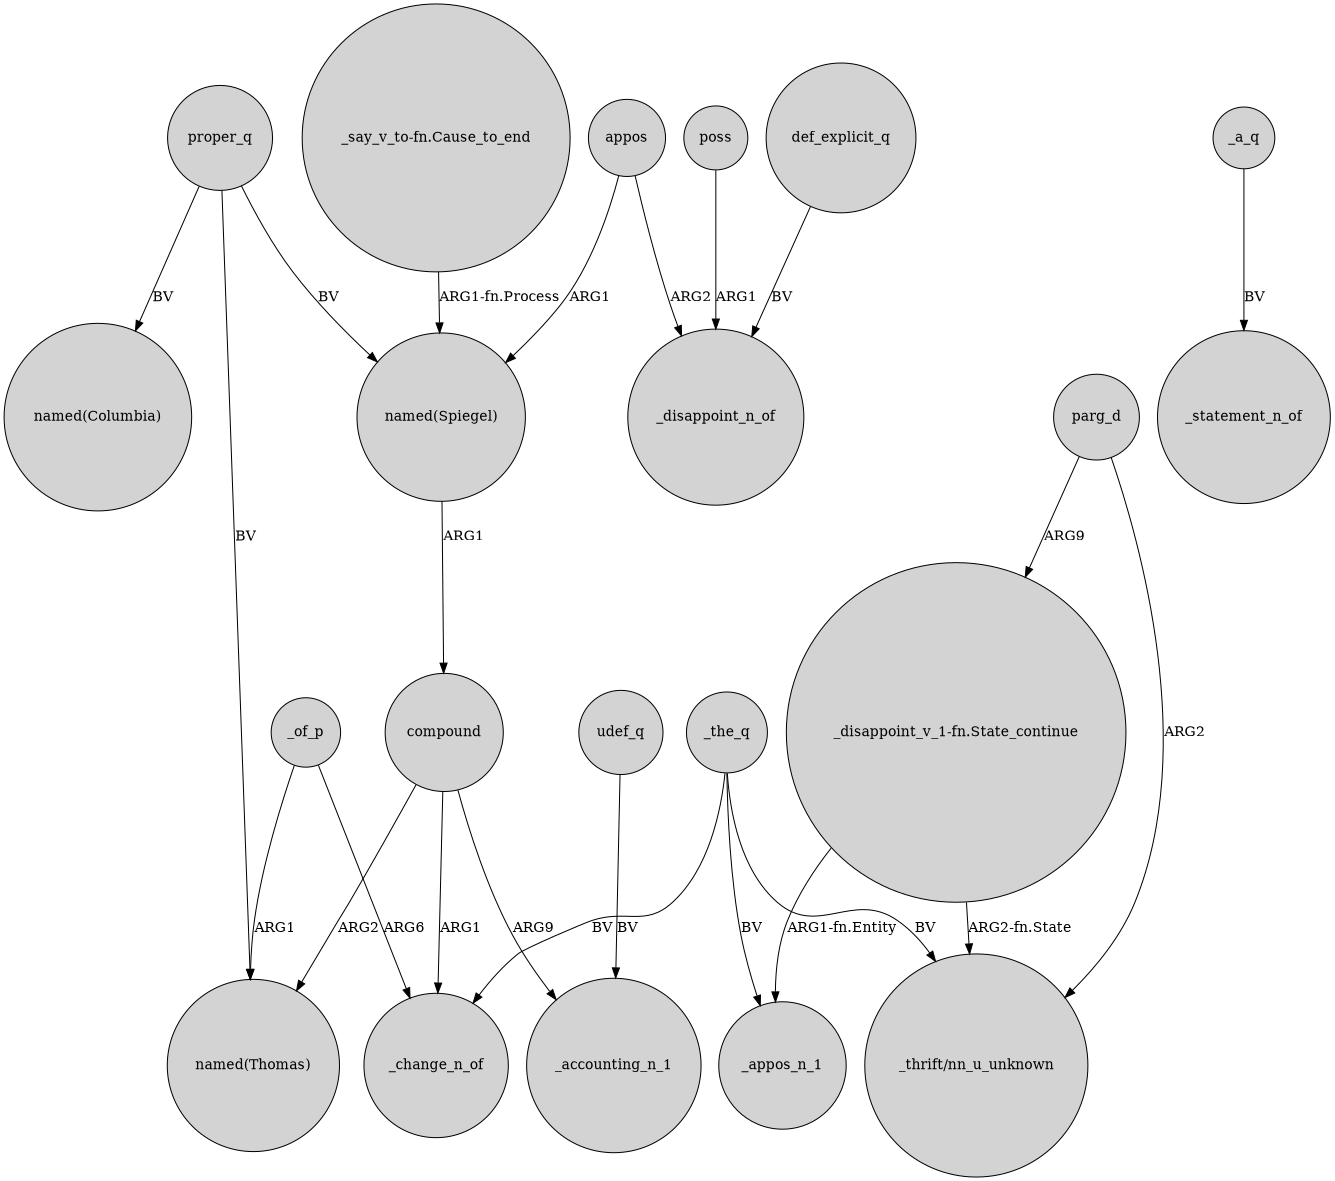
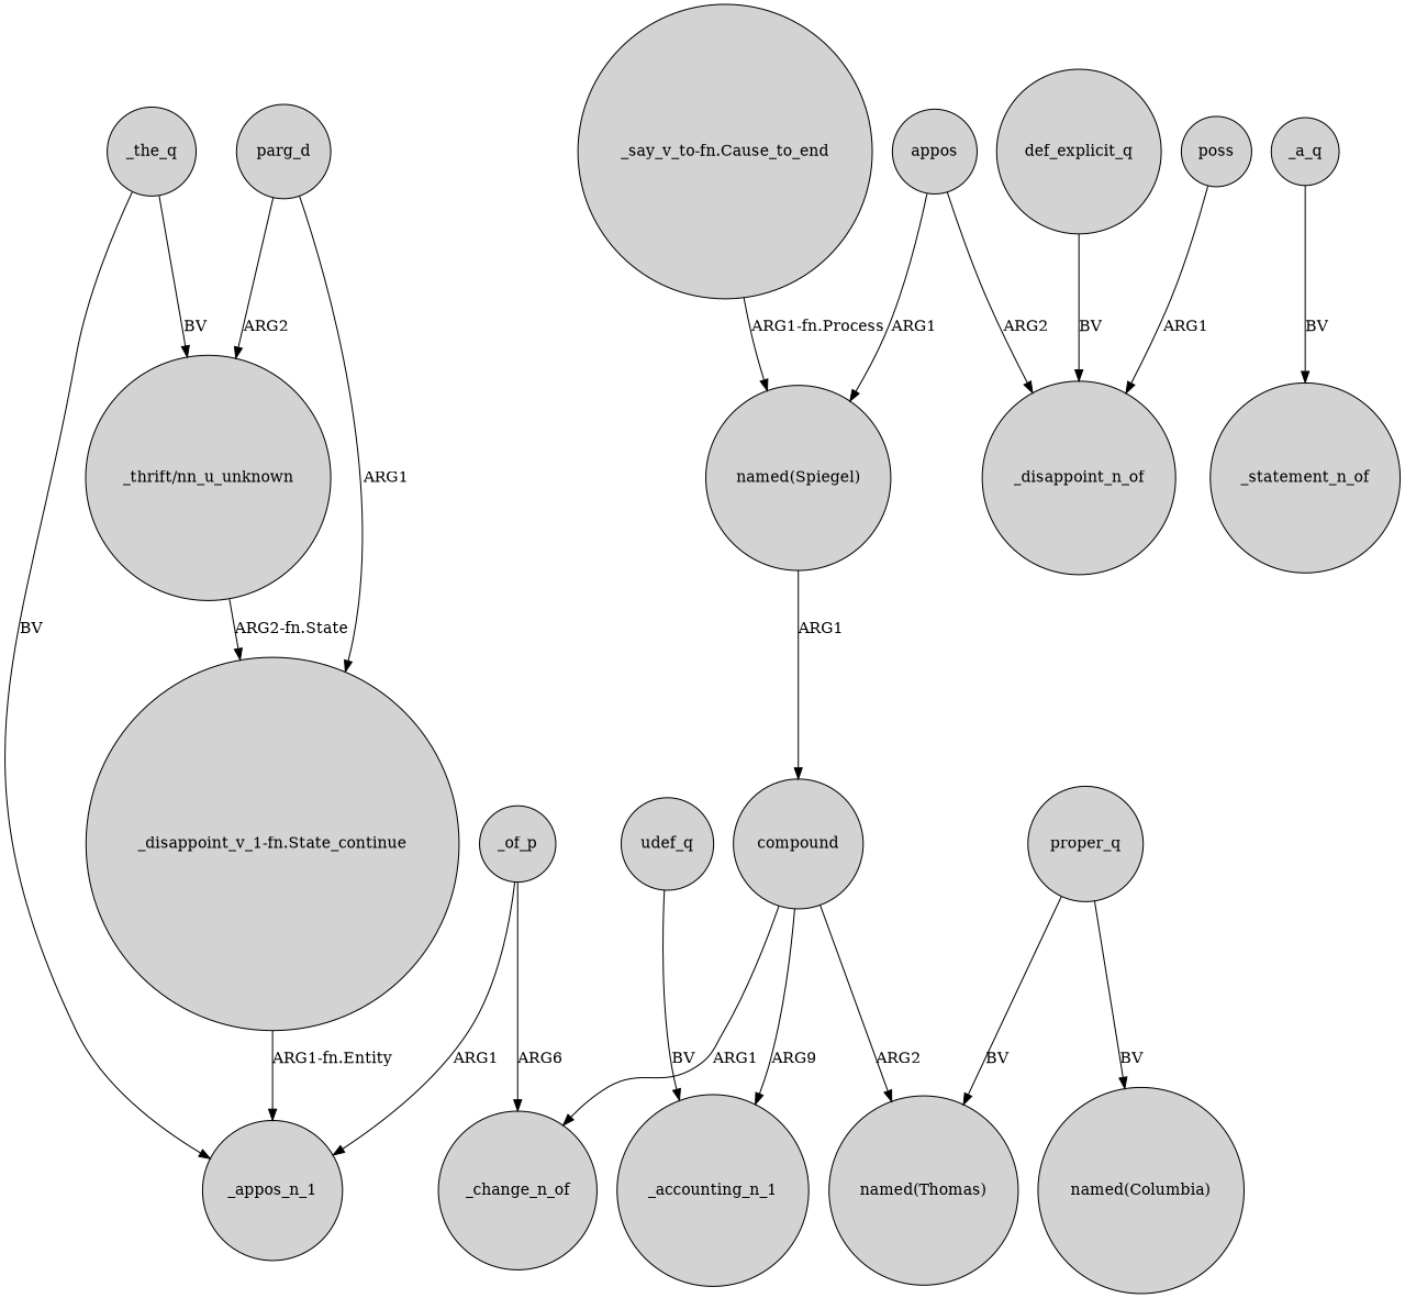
  digraph {
    node [shape=circle style=filled]
    n1 [label=_appos_n_1]
    _of_p
    _change_n_of
    "_disappoint_v_1-fn.State_continue"
    "_thrift/nn_u_unknown"
    proper_q
    "named(Spiegel)"
    "named(Thomas)"
    "named(Columbia)"
    compound
    appos
    n12 [label=_disappoint_n_of]
    "_say_v_to-fn.Cause_to_end"
    def_explicit_q
    poss
    _the_q
    parg_d
    _accounting_n_1
    udef_q
    _a_q
    _statement_n_of
-   _of_p -> "named(Thomas)" [label=ARG1]
+   _of_p -> n1 [label=ARG1]
    _of_p -> _change_n_of [label=ARG6]
    "_disappoint_v_1-fn.State_continue" -> n1 [label="ARG1-fn.Entity"]
-   "_disappoint_v_1-fn.State_continue" -> "_thrift/nn_u_unknown" [label="ARG2-fn.State"]
-   proper_q -> "named(Spiegel)" [label=BV]
+   "_thrift/nn_u_unknown" -> "_disappoint_v_1-fn.State_continue" [label="ARG2-fn.State"]
    proper_q -> "named(Thomas)" [label=BV]
    proper_q -> "named(Columbia)" [label=BV]
    "named(Spiegel)" -> compound [label=ARG1]
    compound -> _change_n_of [label=ARG1]
    compound -> "named(Thomas)" [label=ARG2]
    compound -> _accounting_n_1 [label=ARG9]
    appos -> "named(Spiegel)" [label=ARG1]
    appos -> n12 [label=ARG2]
    "_say_v_to-fn.Cause_to_end" -> "named(Spiegel)" [label="ARG1-fn.Process"]
    def_explicit_q -> n12 [label=BV]
    poss -> n12 [label=ARG1]
    _the_q -> n1 [label=BV]
-   _the_q -> _change_n_of [label=BV]
    _the_q -> "_thrift/nn_u_unknown" [label=BV]
-   parg_d -> "_disappoint_v_1-fn.State_continue" [label=ARG9]
+   parg_d -> "_disappoint_v_1-fn.State_continue" [label=ARG1]
    parg_d -> "_thrift/nn_u_unknown" [label=ARG2]
    udef_q -> _accounting_n_1 [label=BV]
    _a_q -> _statement_n_of [label=BV]
  }
